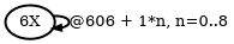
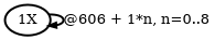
  digraph {
-   "1X" [fontsize=20 penwidth=3 shape=oval style=rounded label="6X"]
+   "1X" [fontsize=20 penwidth=3 shape=oval style=rounded]
    "1X" -> "1X" [arrowsize=1 color=black fontsize=20 label="@606 + 1*n, n=0..8" penwidth=3 style=bold]
  }
